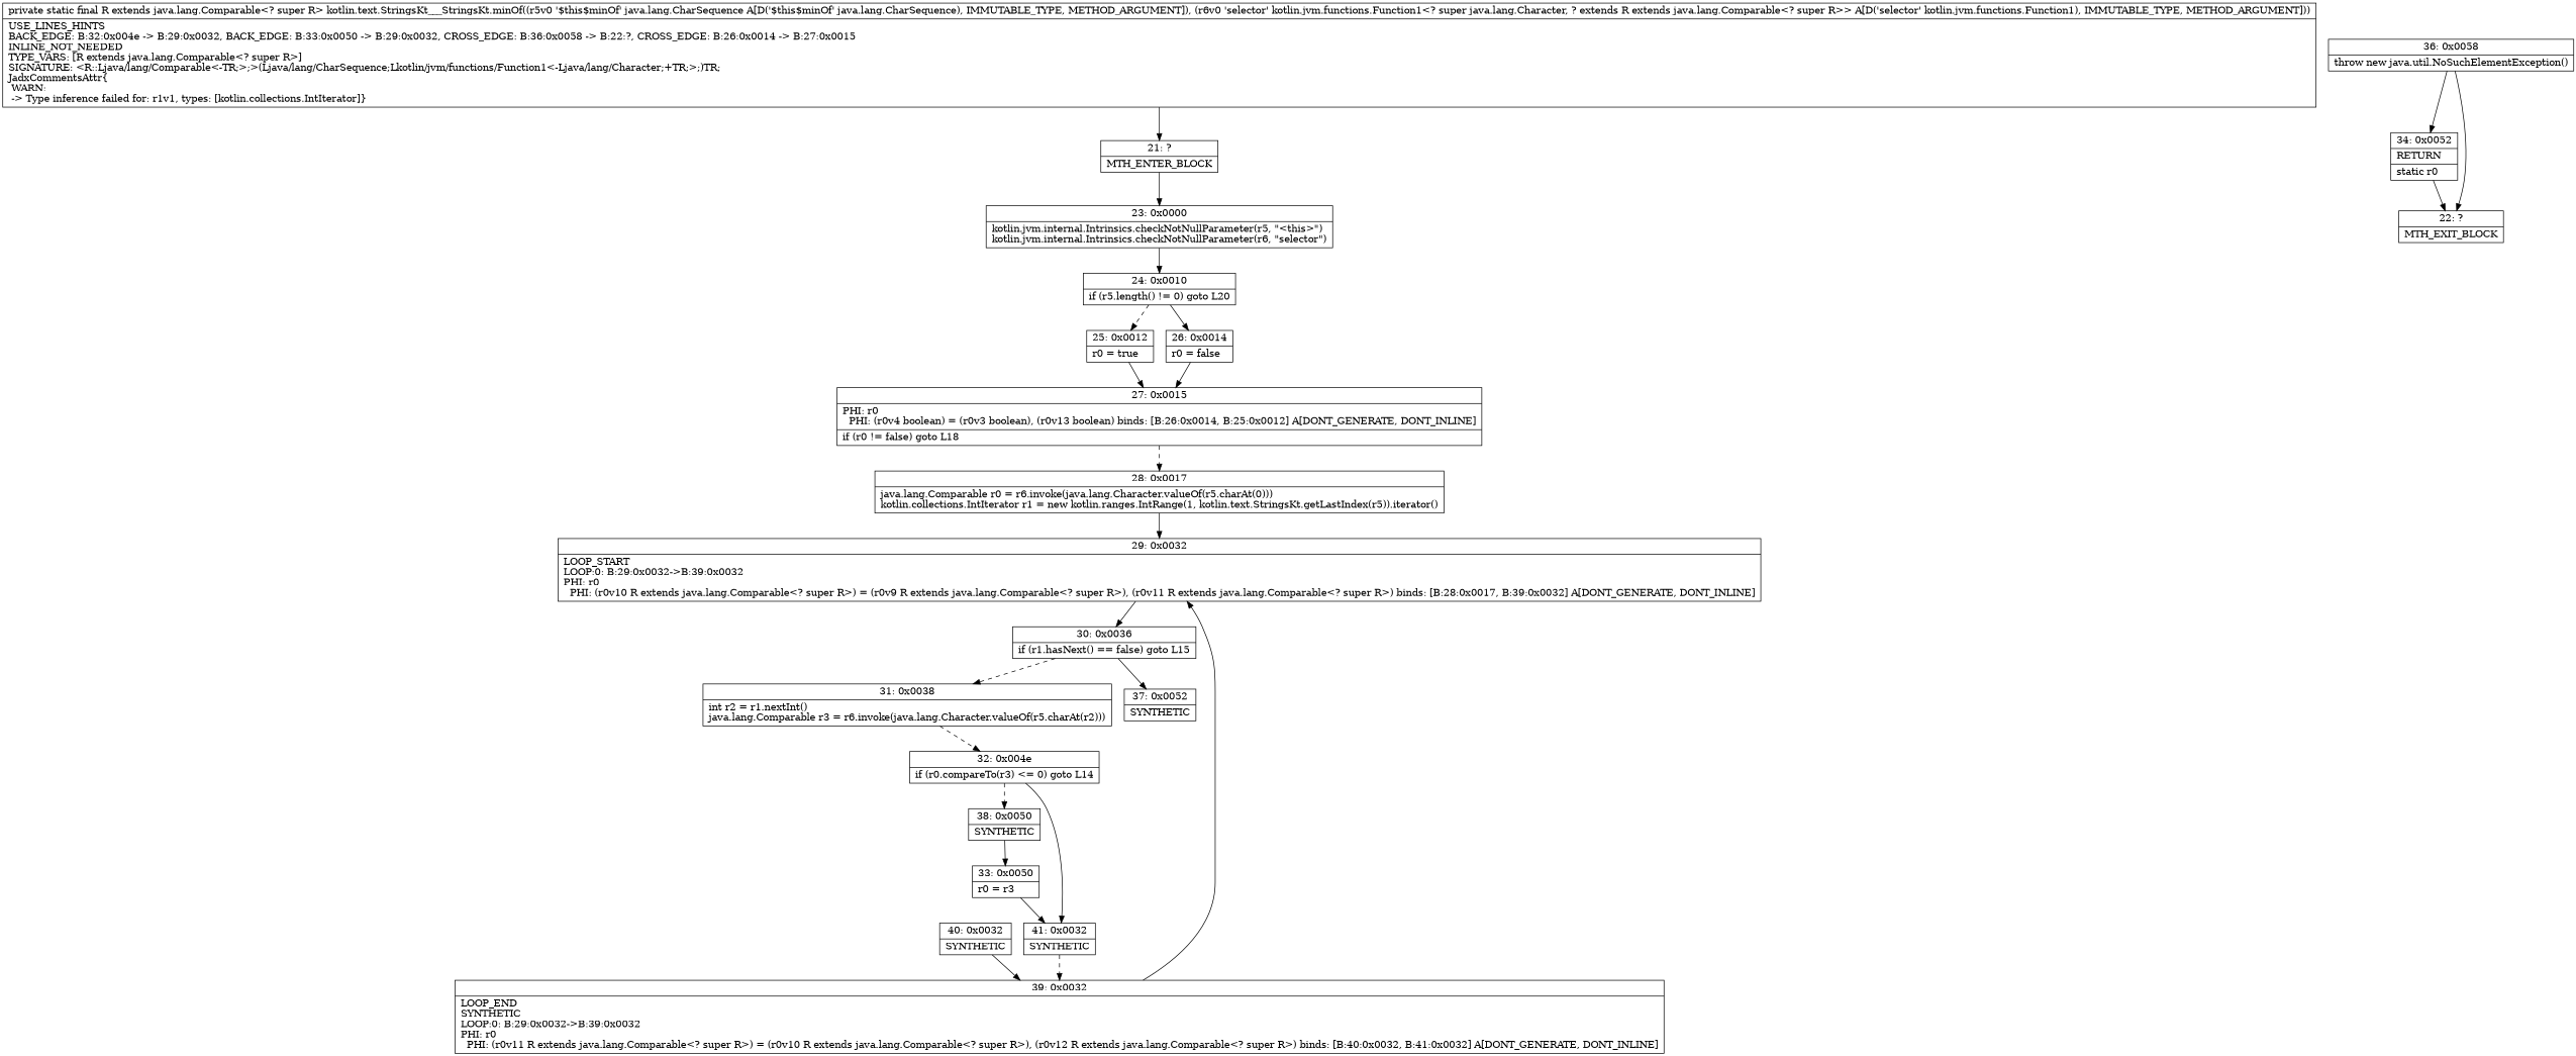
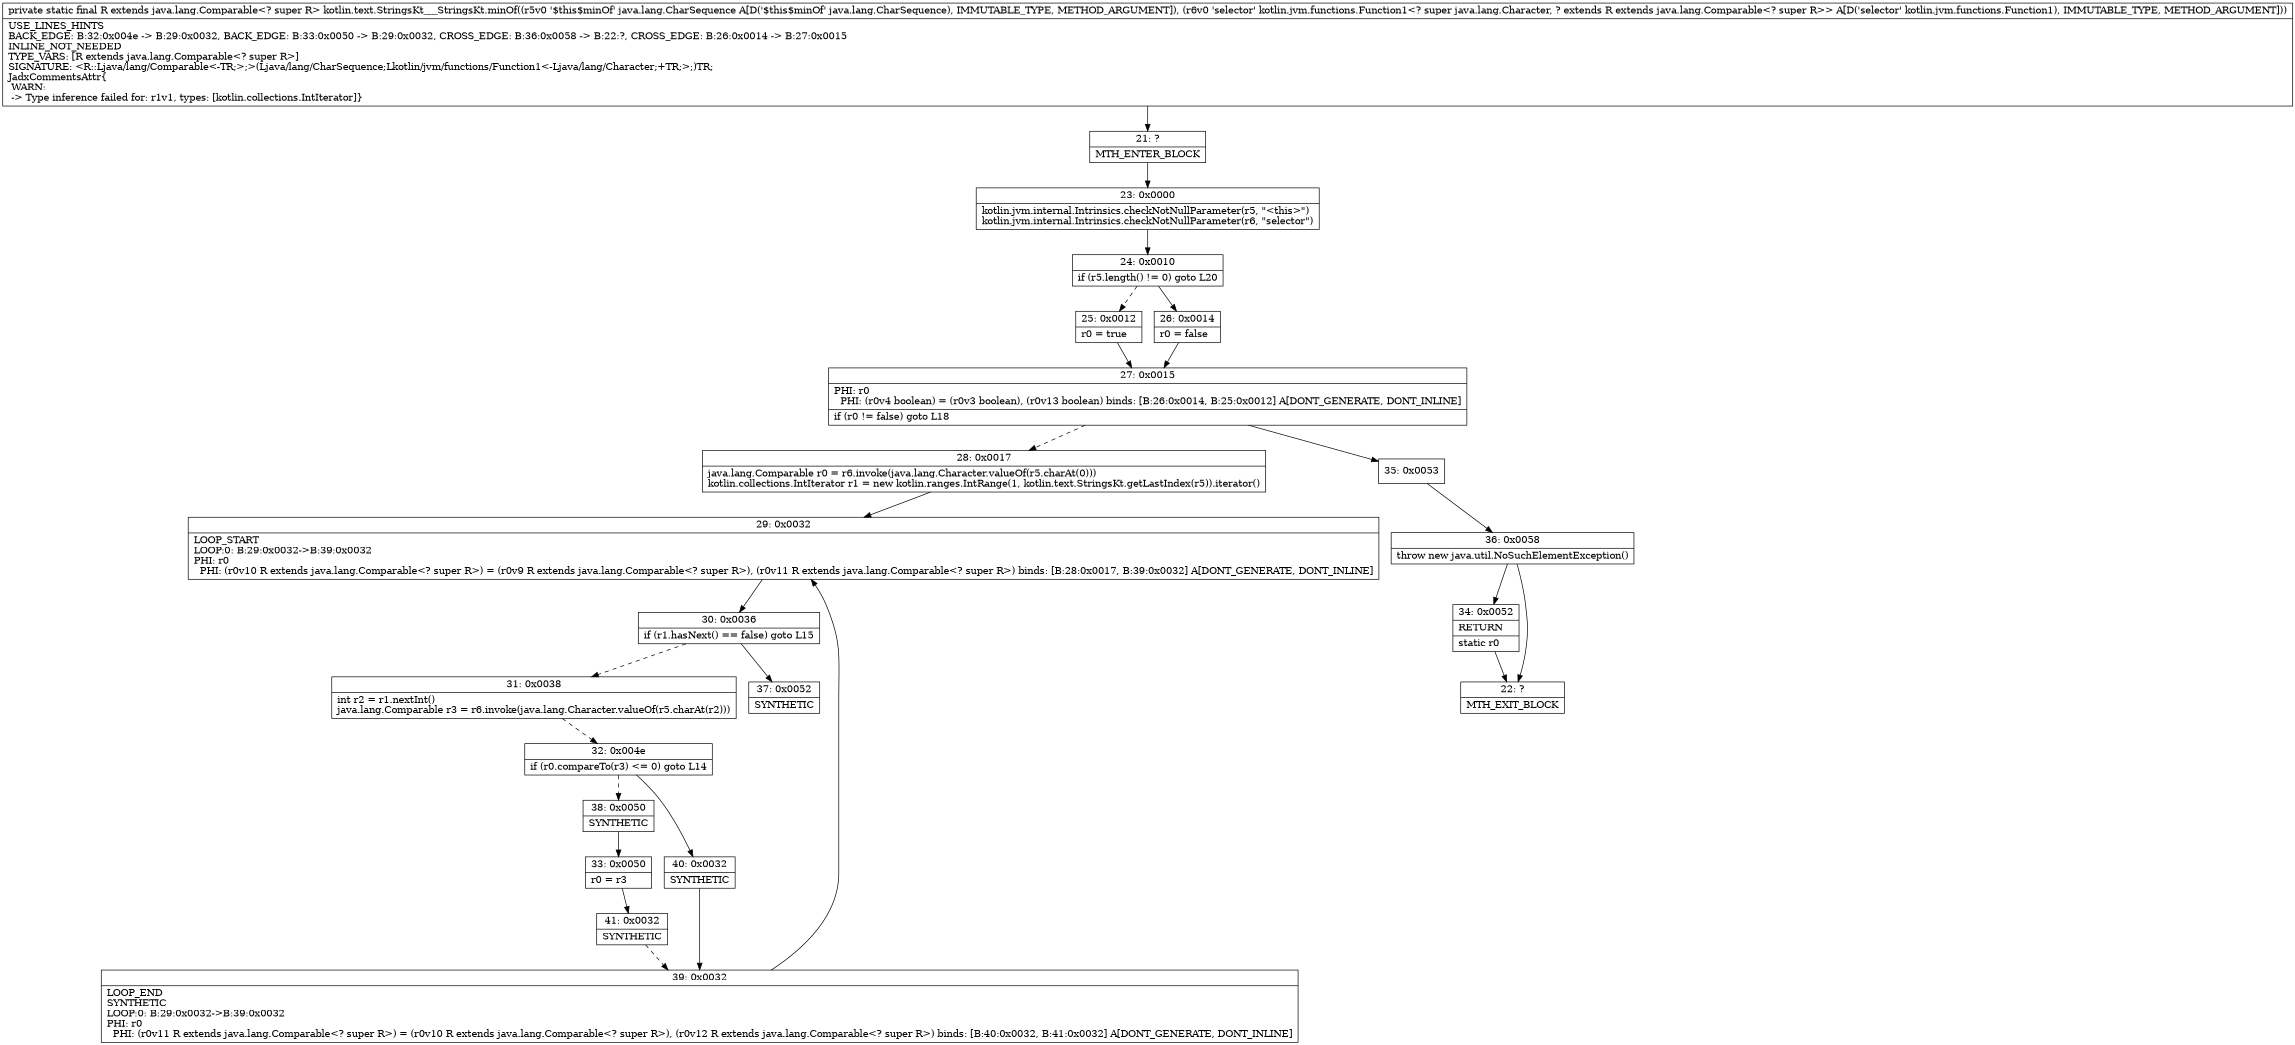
  digraph {
    node [shape=record]
    n1 [label="{21\:\ ?|MTH_ENTER_BLOCK\l}"]
    n2 [label="{23\:\ 0x0000|kotlin.jvm.internal.Intrinsics.checkNotNullParameter(r5, \"\<this\>\")\lkotlin.jvm.internal.Intrinsics.checkNotNullParameter(r6, \"selector\")\l}"]
    n3 [label="{24\:\ 0x0010|if (r5.length() != 0) goto L20\l}"]
    n4 [label="{25\:\ 0x0012|r0 = true\l}"]
    n5 [label="{26\:\ 0x0014|r0 = false\l}"]
    n6 [label="{27\:\ 0x0015|PHI: r0 \l  PHI: (r0v4 boolean) = (r0v3 boolean), (r0v13 boolean) binds: [B:26:0x0014, B:25:0x0012] A[DONT_GENERATE, DONT_INLINE]\l|if (r0 != false) goto L18\l}"]
    n7 [label="{28\:\ 0x0017|java.lang.Comparable r0 = r6.invoke(java.lang.Character.valueOf(r5.charAt(0)))\lkotlin.collections.IntIterator r1 = new kotlin.ranges.IntRange(1, kotlin.text.StringsKt.getLastIndex(r5)).iterator()\l}"]
+   n8 [label="{35\:\ 0x0053}"]
    n9 [label="{29\:\ 0x0032|LOOP_START\lLOOP:0: B:29:0x0032\-\>B:39:0x0032\lPHI: r0 \l  PHI: (r0v10 R extends java.lang.Comparable\<? super R\>) = (r0v9 R extends java.lang.Comparable\<? super R\>), (r0v11 R extends java.lang.Comparable\<? super R\>) binds: [B:28:0x0017, B:39:0x0032] A[DONT_GENERATE, DONT_INLINE]\l}"]
    n10 [label="{36\:\ 0x0058|throw new java.util.NoSuchElementException()\l}"]
    n11 [label="{30\:\ 0x0036|if (r1.hasNext() == false) goto L15\l}"]
    n12 [label="{31\:\ 0x0038|int r2 = r1.nextInt()\ljava.lang.Comparable r3 = r6.invoke(java.lang.Character.valueOf(r5.charAt(r2)))\l}"]
    n13 [label="{37\:\ 0x0052|SYNTHETIC\l}"]
    n14 [label="{32\:\ 0x004e|if (r0.compareTo(r3) \<= 0) goto L14\l}"]
    n15 [label="{38\:\ 0x0050|SYNTHETIC\l}"]
    n16 [label="{40\:\ 0x0032|SYNTHETIC\l}"]
    n17 [label="{33\:\ 0x0050|r0 = r3\l}"]
    n18 [label="{39\:\ 0x0032|LOOP_END\lSYNTHETIC\lLOOP:0: B:29:0x0032\-\>B:39:0x0032\lPHI: r0 \l  PHI: (r0v11 R extends java.lang.Comparable\<? super R\>) = (r0v10 R extends java.lang.Comparable\<? super R\>), (r0v12 R extends java.lang.Comparable\<? super R\>) binds: [B:40:0x0032, B:41:0x0032] A[DONT_GENERATE, DONT_INLINE]\l}"]
    n19 [label="{41\:\ 0x0032|SYNTHETIC\l}"]
    n20 [label="{34\:\ 0x0052|RETURN\l|static r0\l}"]
    n21 [label="{22\:\ ?|MTH_EXIT_BLOCK\l}"]
    n22 [label="{private static final R extends java.lang.Comparable\<? super R\> kotlin.text.StringsKt___StringsKt.minOf((r5v0 '$this$minOf' java.lang.CharSequence A[D('$this$minOf' java.lang.CharSequence), IMMUTABLE_TYPE, METHOD_ARGUMENT]), (r6v0 'selector' kotlin.jvm.functions.Function1\<? super java.lang.Character, ? extends R extends java.lang.Comparable\<? super R\>\> A[D('selector' kotlin.jvm.functions.Function1), IMMUTABLE_TYPE, METHOD_ARGUMENT]))  | USE_LINES_HINTS\lBACK_EDGE: B:32:0x004e \-\> B:29:0x0032, BACK_EDGE: B:33:0x0050 \-\> B:29:0x0032, CROSS_EDGE: B:36:0x0058 \-\> B:22:?, CROSS_EDGE: B:26:0x0014 \-\> B:27:0x0015\lINLINE_NOT_NEEDED\lTYPE_VARS: [R extends java.lang.Comparable\<? super R\>]\lSIGNATURE: \<R::Ljava\/lang\/Comparable\<\-TR;\>;\>(Ljava\/lang\/CharSequence;Lkotlin\/jvm\/functions\/Function1\<\-Ljava\/lang\/Character;+TR;\>;)TR;\lJadxCommentsAttr\{\l WARN: \l \-\> Type inference failed for: r1v1, types: [kotlin.collections.IntIterator]\}\l}"]
    n1 -> n2
    n2 -> n3
    n3 -> n4 [style=dashed]
    n3 -> n5
    n4 -> n6
    n5 -> n6
    n6 -> n7 [style=dashed]
+   n6 -> n8
    n7 -> n9
+   n8 -> n10
    n9 -> n11
    n10 -> n20
    n10 -> n21
    n11 -> n12 [style=dashed]
    n11 -> n13
    n12 -> n14 [style=dashed]
    n14 -> n15 [style=dashed]
-   n14 -> n19
+   n14 -> n16
    n15 -> n17
    n16 -> n18
    n17 -> n19
    n18 -> n9
    n19 -> n18 [style=dashed]
    n20 -> n21
    n22 -> n1
  }
